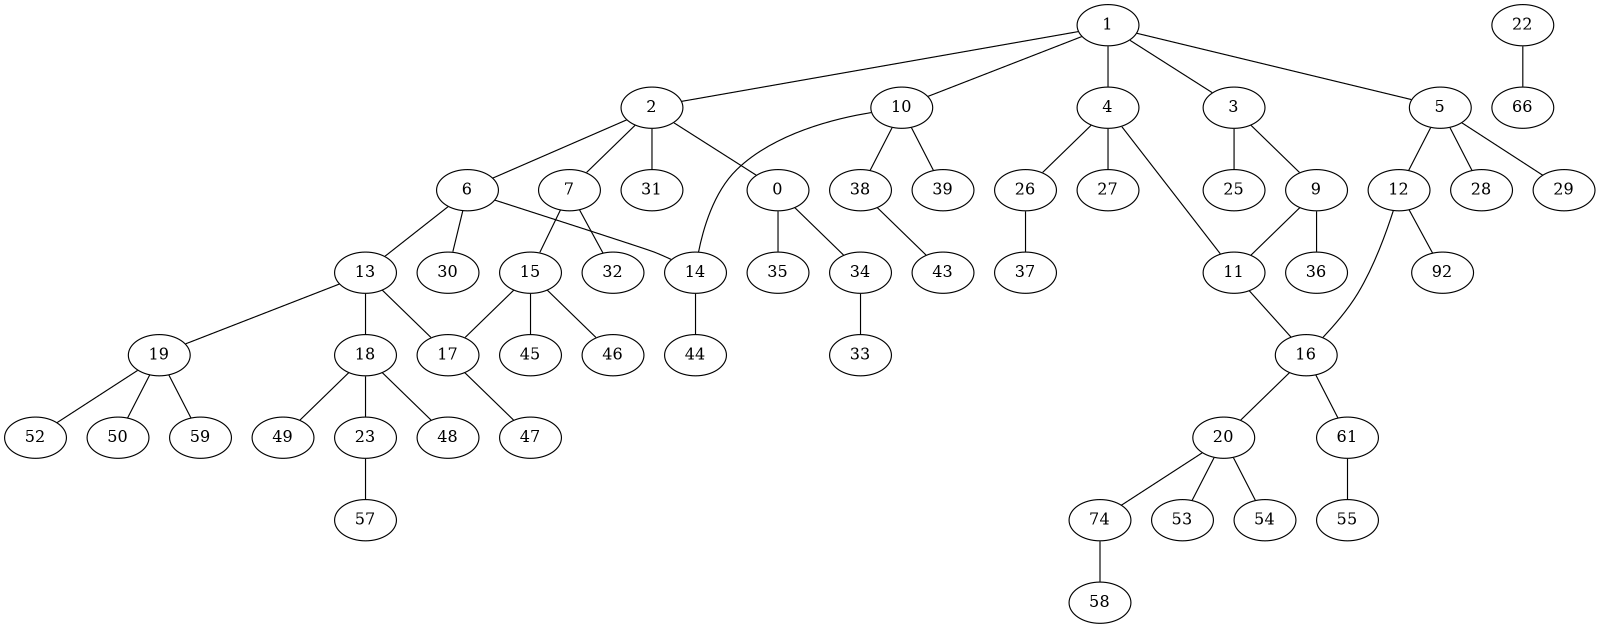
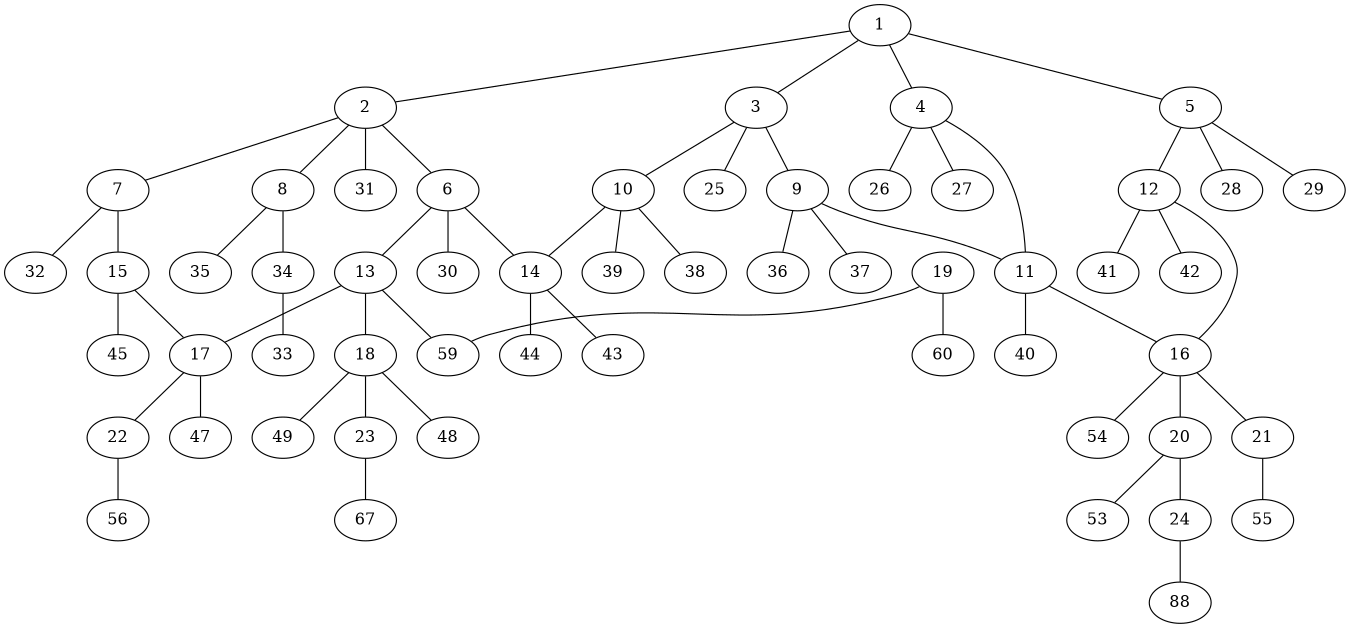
  graph {
    node [chem=H]
    edge [valence=1]
    1 [chem=C]
    2 [chem=C]
    3 [chem=C]
    4 [chem=C]
    5 [chem=C]
    6 [chem=C]
    7 [chem=C]
-   8 [chem=C label=0]
+   8 [chem=C]
    31
    9 [chem=C]
    10 [chem=C]
    25
    11 [chem=C]
    26
    27
    12 [chem=C]
    28
    29
    13 [chem=C]
    14 [chem=C]
    30
    15 [chem=C]
    32
    34
    35
    36
    37
    38
    39
    16 [chem=C]
-   42 [label=92]
+   40
+   41
+   42
    17 [chem=C]
    18 [chem=C]
    19 [chem=C]
    43
    44
    45
-   46
    33
    20 [chem=C]
-   21 [chem=O label=61]
+   21 [chem=O]
    22 [chem=O]
    47
    23 [chem=O]
    48
    49
-   50
+   50 [label=60]
    n50 [label=59]
-   52
-   24 [chem=O label=74]
+   24 [chem=O]
    53
    54
    55
-   56 [label=66]
-   57
-   58
+   56
+   57 [label=67]
+   58 [label=88]
    1 -- 2
    1 -- 3
    1 -- 4
    1 -- 5
    2 -- 6
    2 -- 7
    2 -- 8
    2 -- 31
    3 -- 9
-   1 -- 10
+   3 -- 10
    3 -- 25
    4 -- 11
    4 -- 26
    4 -- 27
    5 -- 12
    5 -- 28
    5 -- 29
    6 -- 13
    6 -- 14
    6 -- 30
    7 -- 15
    7 -- 32
    8 -- 34
    8 -- 35
    9 -- 11
    9 -- 36
-   26 -- 37
+   9 -- 37
    10 -- 14
    10 -- 38
    10 -- 39
    11 -- 16
+   11 -- 40
    12 -- 16
+   12 -- 41
    12 -- 42
    13 -- 17
    13 -- 18
-   13 -- 19
-   38 -- 43
+   13 -- n50
+   14 -- 43
    14 -- 44
    15 -- 17
    15 -- 45
-   15 -- 46
    34 -- 33
    16 -- 20
    16 -- 21
+   17 -- 22
    17 -- 47
    18 -- 23
    18 -- 48
    18 -- 49
    19 -- 50
    19 -- n50
-   19 -- 52
    20 -- 24
    20 -- 53
-   20 -- 54
+   16 -- 54
    21 -- 55
    22 -- 56
    23 -- 57
    24 -- 58
  }
